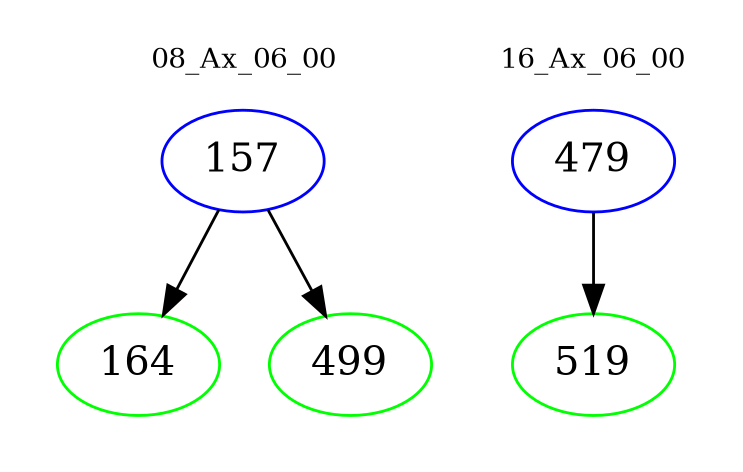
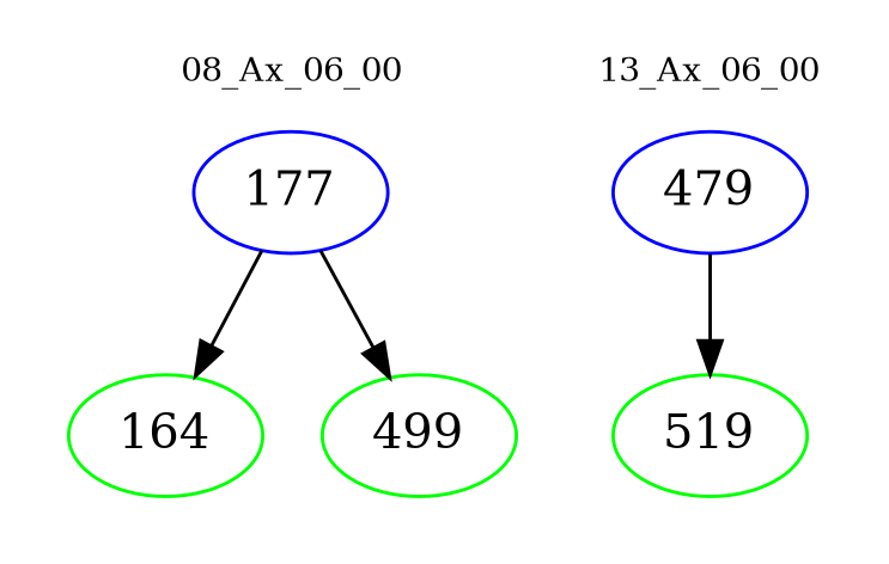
  digraph {
    node [color=green]
    edge [color=black]
-   n1 [color=blue label=157]
+   n1 [color=blue label=177]
    n2 [label=164]
    n3 [label=499]
    n4 [color=blue label=479]
    n5 [label=519]
    subgraph cluster_1 {
      color=white
      fontsize=10
      label="08_Ax_06_00"
      n1
      n2
      n3
    }
    subgraph cluster_2 {
      color=white
      fontsize=10
-     label="16_Ax_06_00"
+     label="13_Ax_06_00"
      n4
      n5
    }
    n1 -> n2
    n1 -> n3
    n4 -> n5
  }
